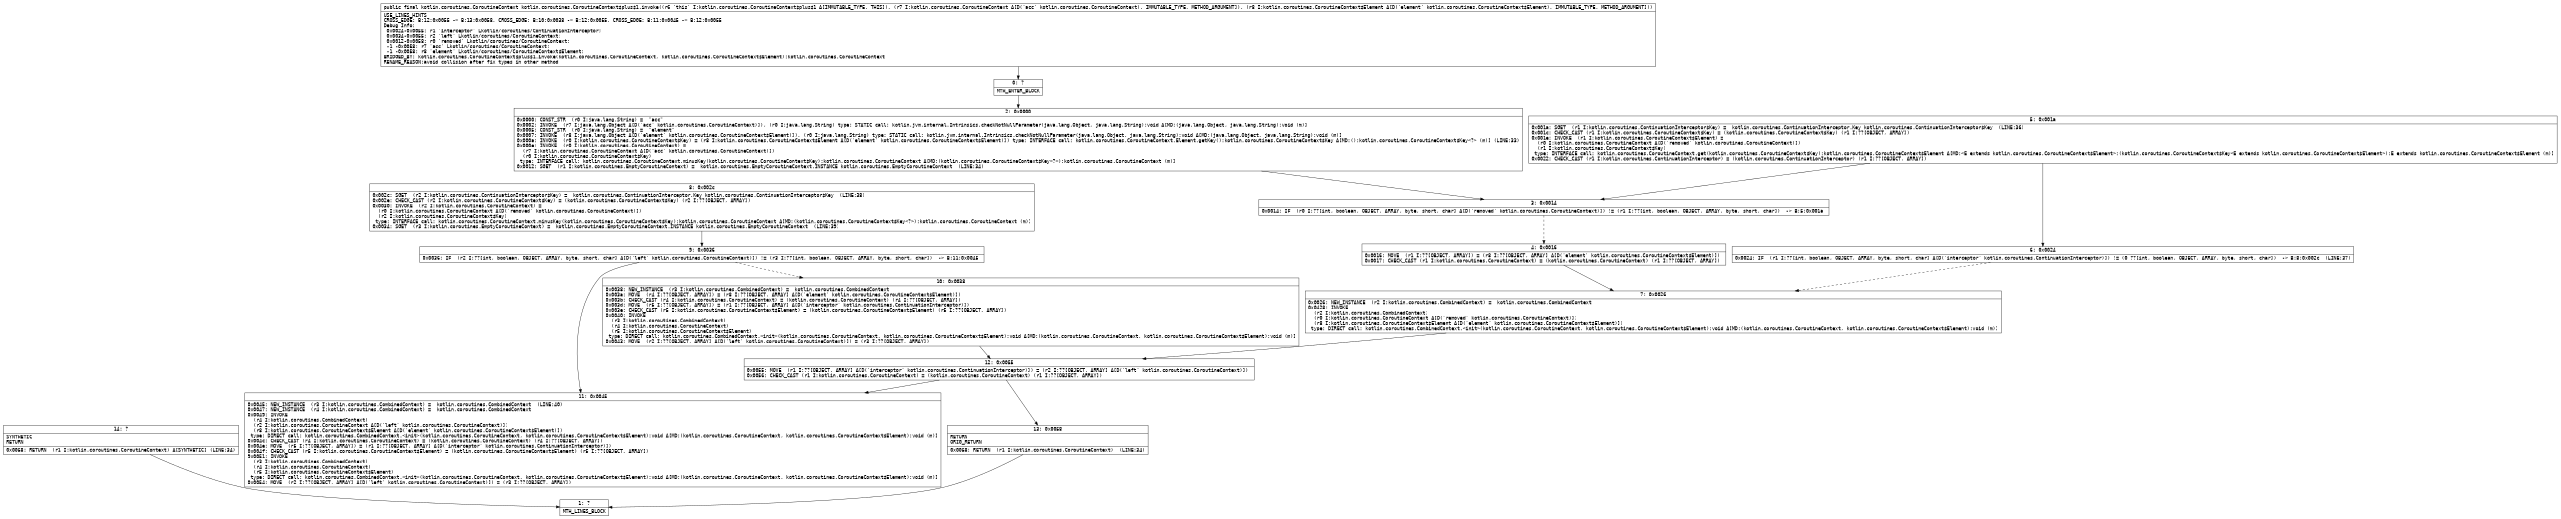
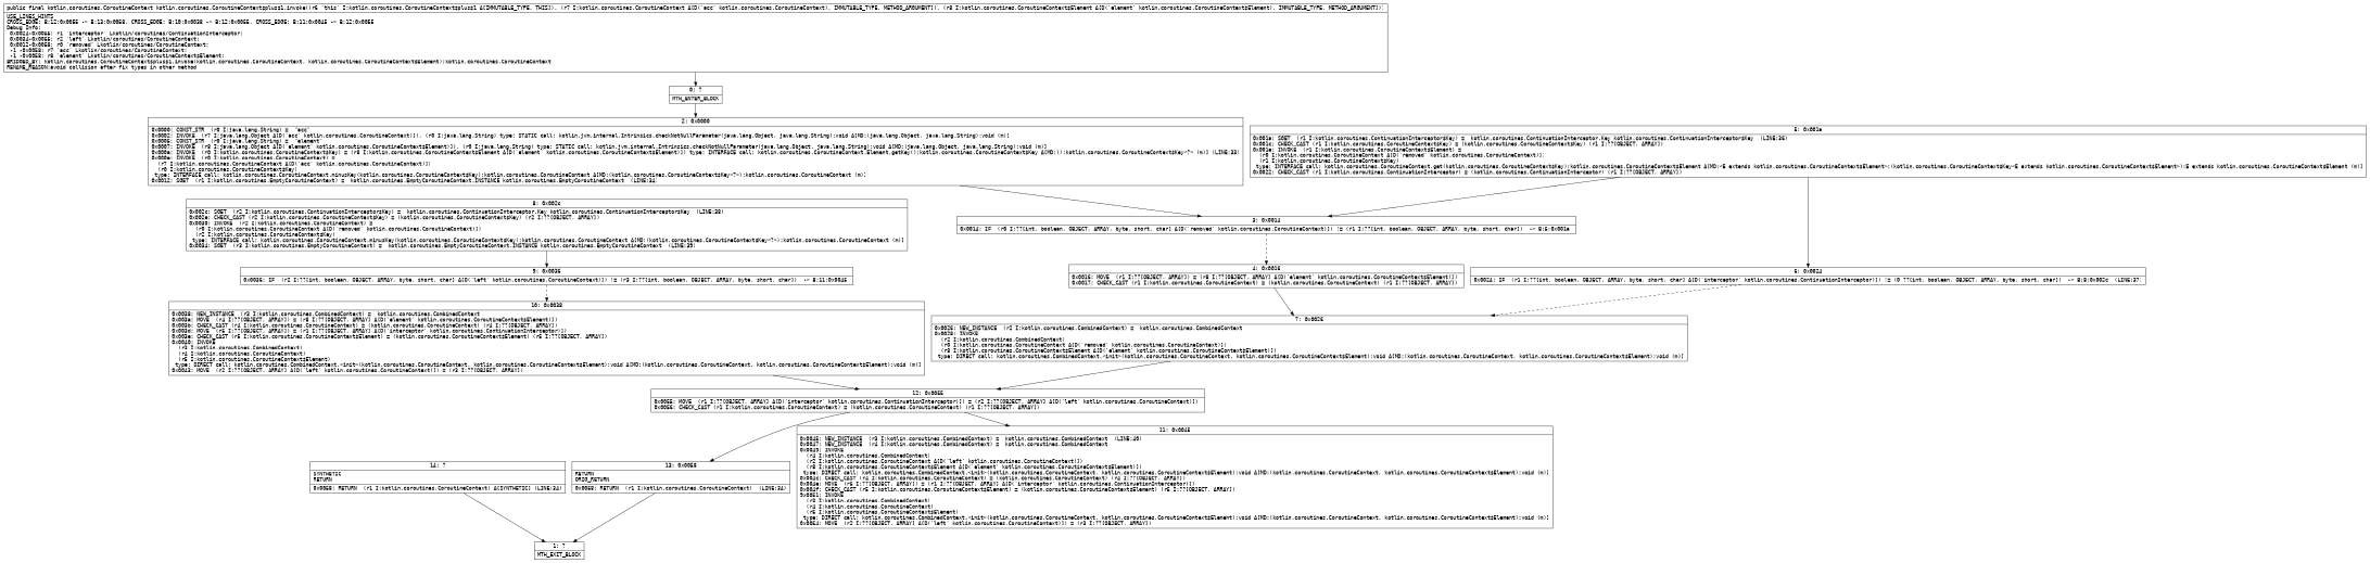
  digraph {
    fontname="DejaVu Sans Mono"
    node [fontname="DejaVu Sans Mono" shape=record]
    edge [fontname="DejaVu Sans Mono"]
    n1 [label="{0\:\ ?|MTH_ENTER_BLOCK\l}"]
    n2 [label="{2\:\ 0x0000|0x0000: CONST_STR  (r0 I:java.lang.String) =  \"acc\" \l0x0002: INVOKE  (r7 I:java.lang.Object A[D('acc' kotlin.coroutines.CoroutineContext)]), (r0 I:java.lang.String) type: STATIC call: kotlin.jvm.internal.Intrinsics.checkNotNullParameter(java.lang.Object, java.lang.String):void A[MD:(java.lang.Object, java.lang.String):void (m)]\l0x0005: CONST_STR  (r0 I:java.lang.String) =  \"element\" \l0x0007: INVOKE  (r8 I:java.lang.Object A[D('element' kotlin.coroutines.CoroutineContext$Element)]), (r0 I:java.lang.String) type: STATIC call: kotlin.jvm.internal.Intrinsics.checkNotNullParameter(java.lang.Object, java.lang.String):void A[MD:(java.lang.Object, java.lang.String):void (m)]\l0x000a: INVOKE  (r0 I:kotlin.coroutines.CoroutineContext$Key) = (r8 I:kotlin.coroutines.CoroutineContext$Element A[D('element' kotlin.coroutines.CoroutineContext$Element)]) type: INTERFACE call: kotlin.coroutines.CoroutineContext.Element.getKey():kotlin.coroutines.CoroutineContext$Key A[MD:():kotlin.coroutines.CoroutineContext$Key\<?\> (m)] (LINE:33)\l0x000e: INVOKE  (r0 I:kotlin.coroutines.CoroutineContext) = \l  (r7 I:kotlin.coroutines.CoroutineContext A[D('acc' kotlin.coroutines.CoroutineContext)])\l  (r0 I:kotlin.coroutines.CoroutineContext$Key)\l type: INTERFACE call: kotlin.coroutines.CoroutineContext.minusKey(kotlin.coroutines.CoroutineContext$Key):kotlin.coroutines.CoroutineContext A[MD:(kotlin.coroutines.CoroutineContext$Key\<?\>):kotlin.coroutines.CoroutineContext (m)]\l0x0012: SGET  (r1 I:kotlin.coroutines.EmptyCoroutineContext) =  kotlin.coroutines.EmptyCoroutineContext.INSTANCE kotlin.coroutines.EmptyCoroutineContext  (LINE:34)\l}"]
    n3 [label="{3\:\ 0x0014|0x0014: IF  (r0 I:??[int, boolean, OBJECT, ARRAY, byte, short, char] A[D('removed' kotlin.coroutines.CoroutineContext)]) != (r1 I:??[int, boolean, OBJECT, ARRAY, byte, short, char])  \-\> B:5:0x001a \l}"]
    n4 [label="{4\:\ 0x0016|0x0016: MOVE  (r1 I:??[OBJECT, ARRAY]) = (r8 I:??[OBJECT, ARRAY] A[D('element' kotlin.coroutines.CoroutineContext$Element)]) \l0x0017: CHECK_CAST (r1 I:kotlin.coroutines.CoroutineContext) = (kotlin.coroutines.CoroutineContext) (r1 I:??[OBJECT, ARRAY]) \l}"]
-   n5 [label="{7\:\ 0x0026|0x0026: NEW_INSTANCE  (r2 I:kotlin.coroutines.CombinedContext) =  kotlin.coroutines.CombinedContext \l0x0428: INVOKE  \l  (r2 I:kotlin.coroutines.CombinedContext)\l  (r0 I:kotlin.coroutines.CoroutineContext A[D('removed' kotlin.coroutines.CoroutineContext)])\l  (r8 I:kotlin.coroutines.CoroutineContext$Element A[D('element' kotlin.coroutines.CoroutineContext$Element)])\l type: DIRECT call: kotlin.coroutines.CombinedContext.\<init\>(kotlin.coroutines.CoroutineContext, kotlin.coroutines.CoroutineContext$Element):void A[MD:(kotlin.coroutines.CoroutineContext, kotlin.coroutines.CoroutineContext$Element):void (m)]\l}"]
+   n5 [label="{7\:\ 0x0026|0x0026: NEW_INSTANCE  (r2 I:kotlin.coroutines.CombinedContext) =  kotlin.coroutines.CombinedContext \l0x0028: INVOKE  \l  (r2 I:kotlin.coroutines.CombinedContext)\l  (r0 I:kotlin.coroutines.CoroutineContext A[D('removed' kotlin.coroutines.CoroutineContext)])\l  (r8 I:kotlin.coroutines.CoroutineContext$Element A[D('element' kotlin.coroutines.CoroutineContext$Element)])\l type: DIRECT call: kotlin.coroutines.CombinedContext.\<init\>(kotlin.coroutines.CoroutineContext, kotlin.coroutines.CoroutineContext$Element):void A[MD:(kotlin.coroutines.CoroutineContext, kotlin.coroutines.CoroutineContext$Element):void (m)]\l}"]
    n6 [label="{5\:\ 0x001a|0x001a: SGET  (r1 I:kotlin.coroutines.ContinuationInterceptor$Key) =  kotlin.coroutines.ContinuationInterceptor.Key kotlin.coroutines.ContinuationInterceptor$Key  (LINE:36)\l0x001c: CHECK_CAST (r1 I:kotlin.coroutines.CoroutineContext$Key) = (kotlin.coroutines.CoroutineContext$Key) (r1 I:??[OBJECT, ARRAY]) \l0x001e: INVOKE  (r1 I:kotlin.coroutines.CoroutineContext$Element) = \l  (r0 I:kotlin.coroutines.CoroutineContext A[D('removed' kotlin.coroutines.CoroutineContext)])\l  (r1 I:kotlin.coroutines.CoroutineContext$Key)\l type: INTERFACE call: kotlin.coroutines.CoroutineContext.get(kotlin.coroutines.CoroutineContext$Key):kotlin.coroutines.CoroutineContext$Element A[MD:\<E extends kotlin.coroutines.CoroutineContext$Element\>:(kotlin.coroutines.CoroutineContext$Key\<E extends kotlin.coroutines.CoroutineContext$Element\>):E extends kotlin.coroutines.CoroutineContext$Element (m)]\l0x0022: CHECK_CAST (r1 I:kotlin.coroutines.ContinuationInterceptor) = (kotlin.coroutines.ContinuationInterceptor) (r1 I:??[OBJECT, ARRAY]) \l}"]
    n7 [label="{6\:\ 0x0024|0x0024: IF  (r1 I:??[int, boolean, OBJECT, ARRAY, byte, short, char] A[D('interceptor' kotlin.coroutines.ContinuationInterceptor)]) != (0 ??[int, boolean, OBJECT, ARRAY, byte, short, char])  \-\> B:8:0x002c  (LINE:37)\l}"]
    n8 [label="{14\:\ ?|SYNTHETIC\lRETURN\l|0x0058: RETURN  (r1 I:kotlin.coroutines.CoroutineContext) A[SYNTHETIC] (LINE:34)\l}"]
-   n9 [label="{1\:\ ?|MTH_LINES_BLOCK\l}"]
+   n9 [label="{1\:\ ?|MTH_EXIT_BLOCK\l}"]
    n10 [label="{12\:\ 0x0055|0x0055: MOVE  (r1 I:??[OBJECT, ARRAY] A[D('interceptor' kotlin.coroutines.ContinuationInterceptor)]) = (r2 I:??[OBJECT, ARRAY] A[D('left' kotlin.coroutines.CoroutineContext)]) \l0x0056: CHECK_CAST (r1 I:kotlin.coroutines.CoroutineContext) = (kotlin.coroutines.CoroutineContext) (r1 I:??[OBJECT, ARRAY]) \l}"]
    n11 [label="{8\:\ 0x002c|0x002c: SGET  (r2 I:kotlin.coroutines.ContinuationInterceptor$Key) =  kotlin.coroutines.ContinuationInterceptor.Key kotlin.coroutines.ContinuationInterceptor$Key  (LINE:38)\l0x002e: CHECK_CAST (r2 I:kotlin.coroutines.CoroutineContext$Key) = (kotlin.coroutines.CoroutineContext$Key) (r2 I:??[OBJECT, ARRAY]) \l0x0030: INVOKE  (r2 I:kotlin.coroutines.CoroutineContext) = \l  (r0 I:kotlin.coroutines.CoroutineContext A[D('removed' kotlin.coroutines.CoroutineContext)])\l  (r2 I:kotlin.coroutines.CoroutineContext$Key)\l type: INTERFACE call: kotlin.coroutines.CoroutineContext.minusKey(kotlin.coroutines.CoroutineContext$Key):kotlin.coroutines.CoroutineContext A[MD:(kotlin.coroutines.CoroutineContext$Key\<?\>):kotlin.coroutines.CoroutineContext (m)]\l0x0034: SGET  (r3 I:kotlin.coroutines.EmptyCoroutineContext) =  kotlin.coroutines.EmptyCoroutineContext.INSTANCE kotlin.coroutines.EmptyCoroutineContext  (LINE:39)\l}"]
    n12 [label="{9\:\ 0x0036|0x0036: IF  (r2 I:??[int, boolean, OBJECT, ARRAY, byte, short, char] A[D('left' kotlin.coroutines.CoroutineContext)]) != (r3 I:??[int, boolean, OBJECT, ARRAY, byte, short, char])  \-\> B:11:0x0045 \l}"]
    n13 [label="{13\:\ 0x0058|RETURN\lORIG_RETURN\l|0x0058: RETURN  (r1 I:kotlin.coroutines.CoroutineContext)  (LINE:34)\l}"]
    n14 [label="{11\:\ 0x0045|0x0045: NEW_INSTANCE  (r3 I:kotlin.coroutines.CombinedContext) =  kotlin.coroutines.CombinedContext  (LINE:40)\l0x0047: NEW_INSTANCE  (r4 I:kotlin.coroutines.CombinedContext) =  kotlin.coroutines.CombinedContext \l0x0049: INVOKE  \l  (r4 I:kotlin.coroutines.CombinedContext)\l  (r2 I:kotlin.coroutines.CoroutineContext A[D('left' kotlin.coroutines.CoroutineContext)])\l  (r8 I:kotlin.coroutines.CoroutineContext$Element A[D('element' kotlin.coroutines.CoroutineContext$Element)])\l type: DIRECT call: kotlin.coroutines.CombinedContext.\<init\>(kotlin.coroutines.CoroutineContext, kotlin.coroutines.CoroutineContext$Element):void A[MD:(kotlin.coroutines.CoroutineContext, kotlin.coroutines.CoroutineContext$Element):void (m)]\l0x004c: CHECK_CAST (r4 I:kotlin.coroutines.CoroutineContext) = (kotlin.coroutines.CoroutineContext) (r4 I:??[OBJECT, ARRAY]) \l0x004e: MOVE  (r5 I:??[OBJECT, ARRAY]) = (r1 I:??[OBJECT, ARRAY] A[D('interceptor' kotlin.coroutines.ContinuationInterceptor)]) \l0x004f: CHECK_CAST (r5 I:kotlin.coroutines.CoroutineContext$Element) = (kotlin.coroutines.CoroutineContext$Element) (r5 I:??[OBJECT, ARRAY]) \l9x0051: INVOKE  \l  (r3 I:kotlin.coroutines.CombinedContext)\l  (r4 I:kotlin.coroutines.CoroutineContext)\l  (r5 I:kotlin.coroutines.CoroutineContext$Element)\l type: DIRECT call: kotlin.coroutines.CombinedContext.\<init\>(kotlin.coroutines.CoroutineContext, kotlin.coroutines.CoroutineContext$Element):void A[MD:(kotlin.coroutines.CoroutineContext, kotlin.coroutines.CoroutineContext$Element):void (m)]\l0x0054: MOVE  (r2 I:??[OBJECT, ARRAY] A[D('left' kotlin.coroutines.CoroutineContext)]) = (r3 I:??[OBJECT, ARRAY]) \l}"]
    n15 [label="{10\:\ 0x0038|0x0038: NEW_INSTANCE  (r3 I:kotlin.coroutines.CombinedContext) =  kotlin.coroutines.CombinedContext \l0x003a: MOVE  (r4 I:??[OBJECT, ARRAY]) = (r8 I:??[OBJECT, ARRAY] A[D('element' kotlin.coroutines.CoroutineContext$Element)]) \l0x003b: CHECK_CAST (r4 I:kotlin.coroutines.CoroutineContext) = (kotlin.coroutines.CoroutineContext) (r4 I:??[OBJECT, ARRAY]) \l0x003d: MOVE  (r5 I:??[OBJECT, ARRAY]) = (r1 I:??[OBJECT, ARRAY] A[D('interceptor' kotlin.coroutines.ContinuationInterceptor)]) \l0x003e: CHECK_CAST (r5 I:kotlin.coroutines.CoroutineContext$Element) = (kotlin.coroutines.CoroutineContext$Element) (r5 I:??[OBJECT, ARRAY]) \l0x0040: INVOKE  \l  (r3 I:kotlin.coroutines.CombinedContext)\l  (r4 I:kotlin.coroutines.CoroutineContext)\l  (r5 I:kotlin.coroutines.CoroutineContext$Element)\l type: DIRECT call: kotlin.coroutines.CombinedContext.\<init\>(kotlin.coroutines.CoroutineContext, kotlin.coroutines.CoroutineContext$Element):void A[MD:(kotlin.coroutines.CoroutineContext, kotlin.coroutines.CoroutineContext$Element):void (m)]\l0x0043: MOVE  (r2 I:??[OBJECT, ARRAY] A[D('left' kotlin.coroutines.CoroutineContext)]) = (r3 I:??[OBJECT, ARRAY]) \l}"]
    n16 [label="{public final kotlin.coroutines.CoroutineContext kotlin.coroutines.CoroutineContext$plus$1.invoke((r6 'this' I:kotlin.coroutines.CoroutineContext$plus$1 A[IMMUTABLE_TYPE, THIS]), (r7 I:kotlin.coroutines.CoroutineContext A[D('acc' kotlin.coroutines.CoroutineContext), IMMUTABLE_TYPE, METHOD_ARGUMENT]), (r8 I:kotlin.coroutines.CoroutineContext$Element A[D('element' kotlin.coroutines.CoroutineContext$Element), IMMUTABLE_TYPE, METHOD_ARGUMENT]))  | USE_LINES_HINTS\lCROSS_EDGE: B:12:0x0055 \-\> B:13:0x0058, CROSS_EDGE: B:10:0x0038 \-\> B:12:0x0055, CROSS_EDGE: B:11:0x0045 \-\> B:12:0x0055\lDebug Info:\l  0x0024\-0x0055: r1 'interceptor' Lkotlin\/coroutines\/ContinuationInterceptor;\l  0x0034\-0x0055: r2 'left' Lkotlin\/coroutines\/CoroutineContext;\l  0x0012\-0x0058: r0 'removed' Lkotlin\/coroutines\/CoroutineContext;\l  \-1 \-0x0058: r7 'acc' Lkotlin\/coroutines\/CoroutineContext;\l  \-1 \-0x0058: r8 'element' Lkotlin\/coroutines\/CoroutineContext$Element;\lBRIDGED_BY: kotlin.coroutines.CoroutineContext$plus$1.invoke(kotlin.coroutines.CoroutineContext, kotlin.coroutines.CoroutineContext$Element):kotlin.coroutines.CoroutineContext\lRENAME_REASON:avoid collision after fix types in other method\l}"]
    n1 -> n2
    n2 -> n3
    n3 -> n4 [style=dashed]
    n4 -> n5
    n5 -> n10
    n6 -> n3
    n6 -> n7
    n7 -> n5 [style=dashed]
    n8 -> n9
    n10 -> n13
    n10 -> n14
    n11 -> n12
-   n12 -> n14
    n12 -> n15 [style=dashed]
    n13 -> n9
    n15 -> n10
    n16 -> n1
  }
